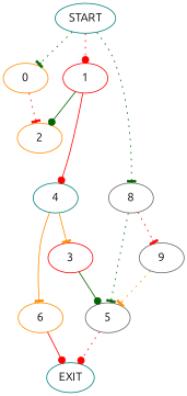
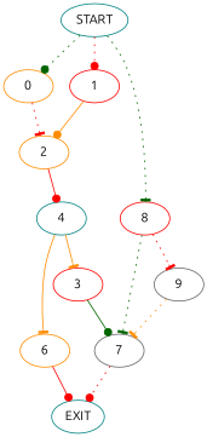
  digraph {
    fontname=Ubuntu
    node [color=teal fontname=Ubuntu]
    edge [arrowhead=tee color=red fontname=Ubuntu style=dotted]
    n1 [label=START]
    1 [color=red]
    n3 [color=darkorange label=0]
-   8 [color=gray40]
+   8 [color=red]
    2 [color=darkorange]
-   7 [color=gray40 label=5]
+   7 [color=gray40]
    9 [color=gray40]
    n8 [label=EXIT]
    4
    3 [color=red]
    6 [color=darkorange]
    n1 -> 1 [arrowhead=dot]
-   n1 -> n3 [color=darkgreen]
+   n1 -> n3 [arrowhead=dot color=darkgreen]
    n1 -> 8 [color=darkgreen]
-   1 -> 2 [arrowhead=dot color=darkgreen style=solid]
+   1 -> 2 [arrowhead=dot color=darkorange style=solid]
    n3 -> 2
    8 -> 7 [color=darkgreen]
    8 -> 9
-   1 -> 4 [arrowhead=dot style=solid]
+   2 -> 4 [arrowhead=dot style=solid]
    7 -> n8 [arrowhead=dot]
    9 -> 7 [color=darkorange]
    4 -> 3 [color=darkorange style=solid]
    4 -> 6 [color=darkorange style=solid]
    3 -> 7 [arrowhead=dot color=darkgreen style=solid]
    6 -> n8 [arrowhead=dot style=solid]
  }
